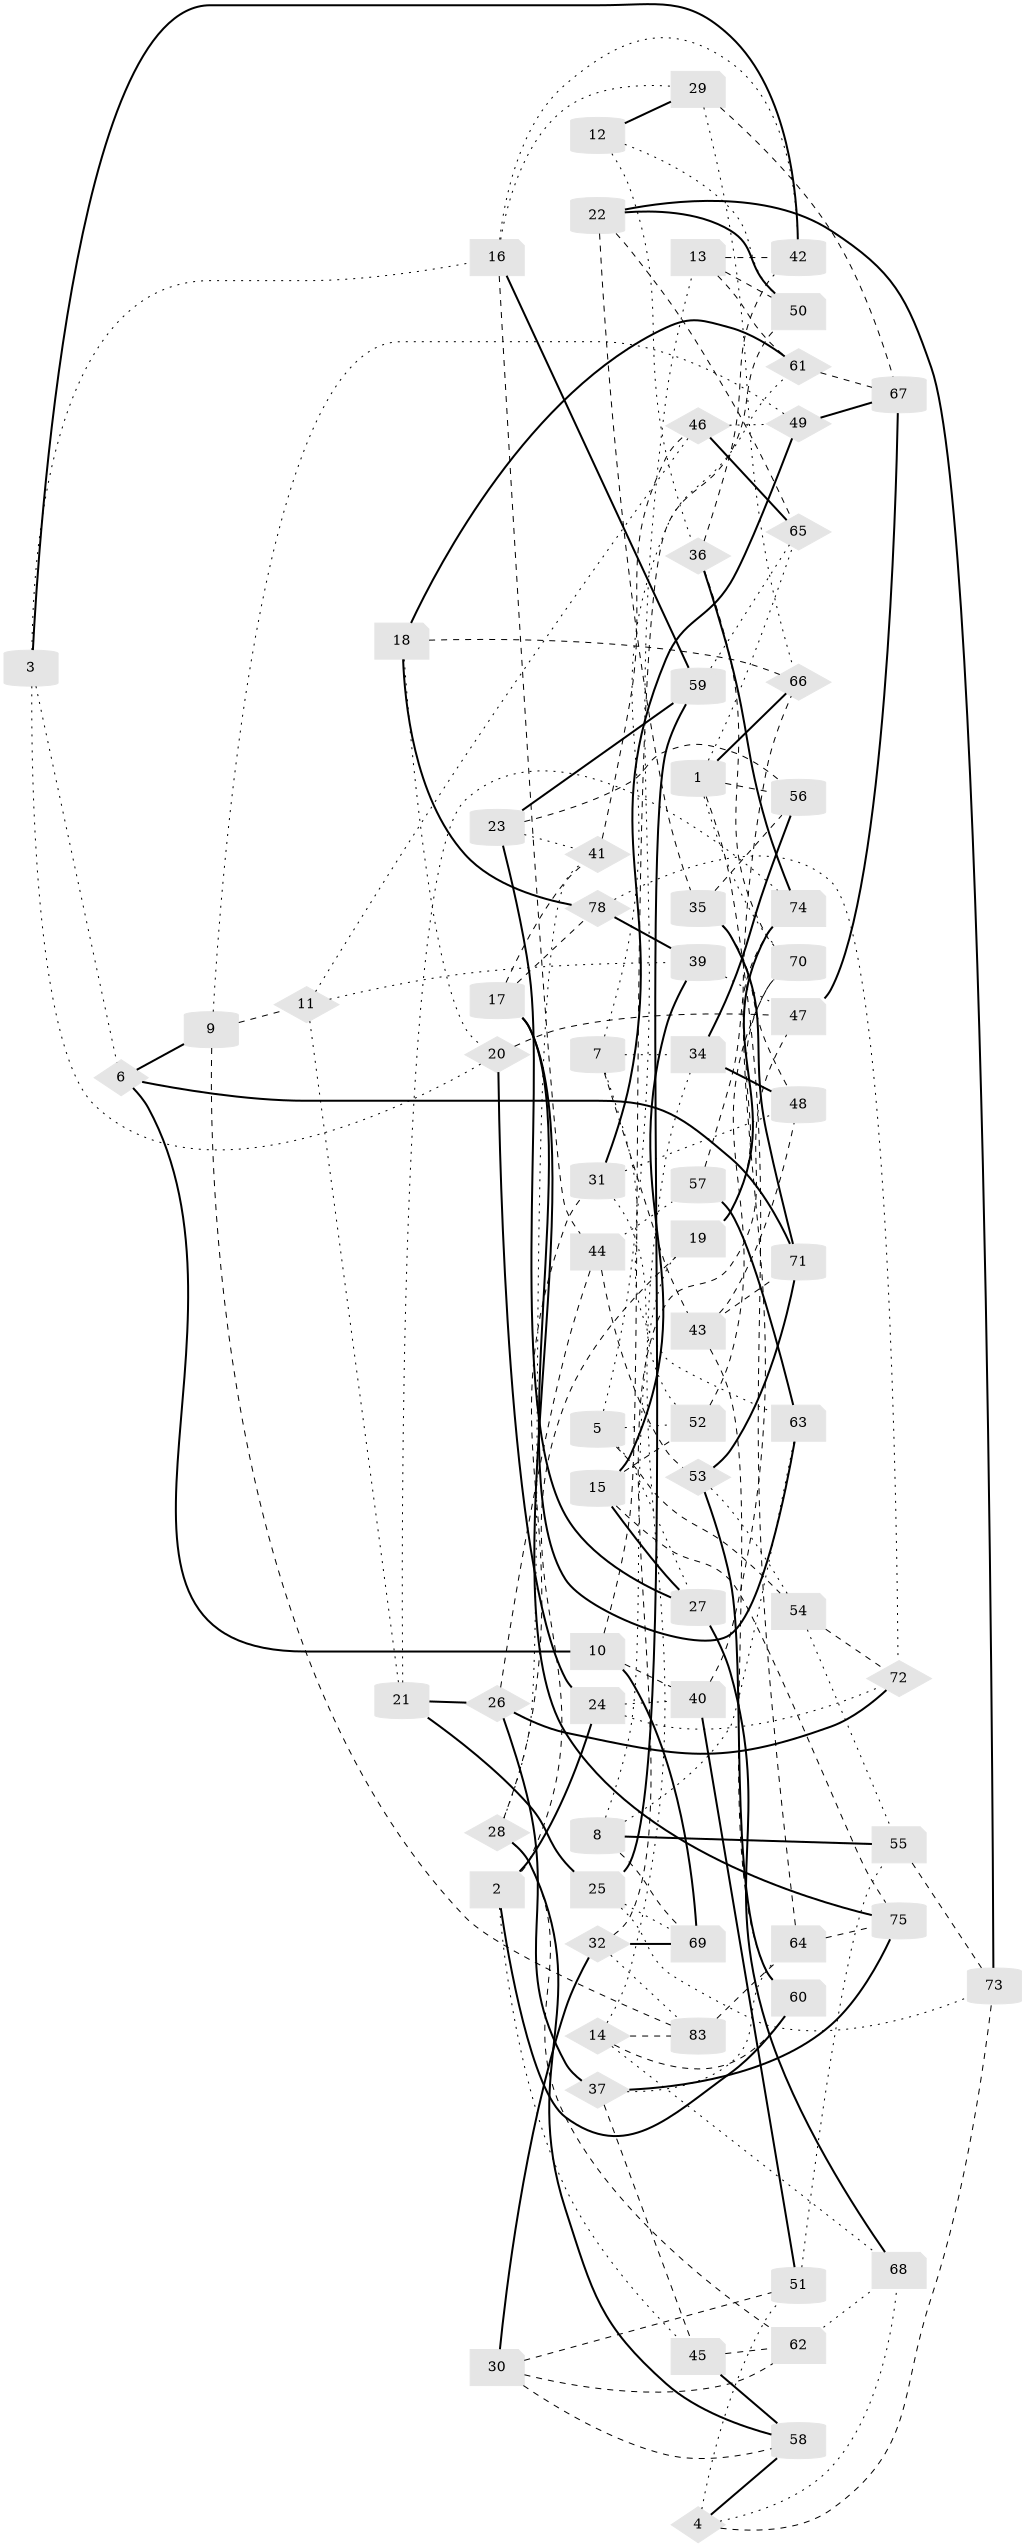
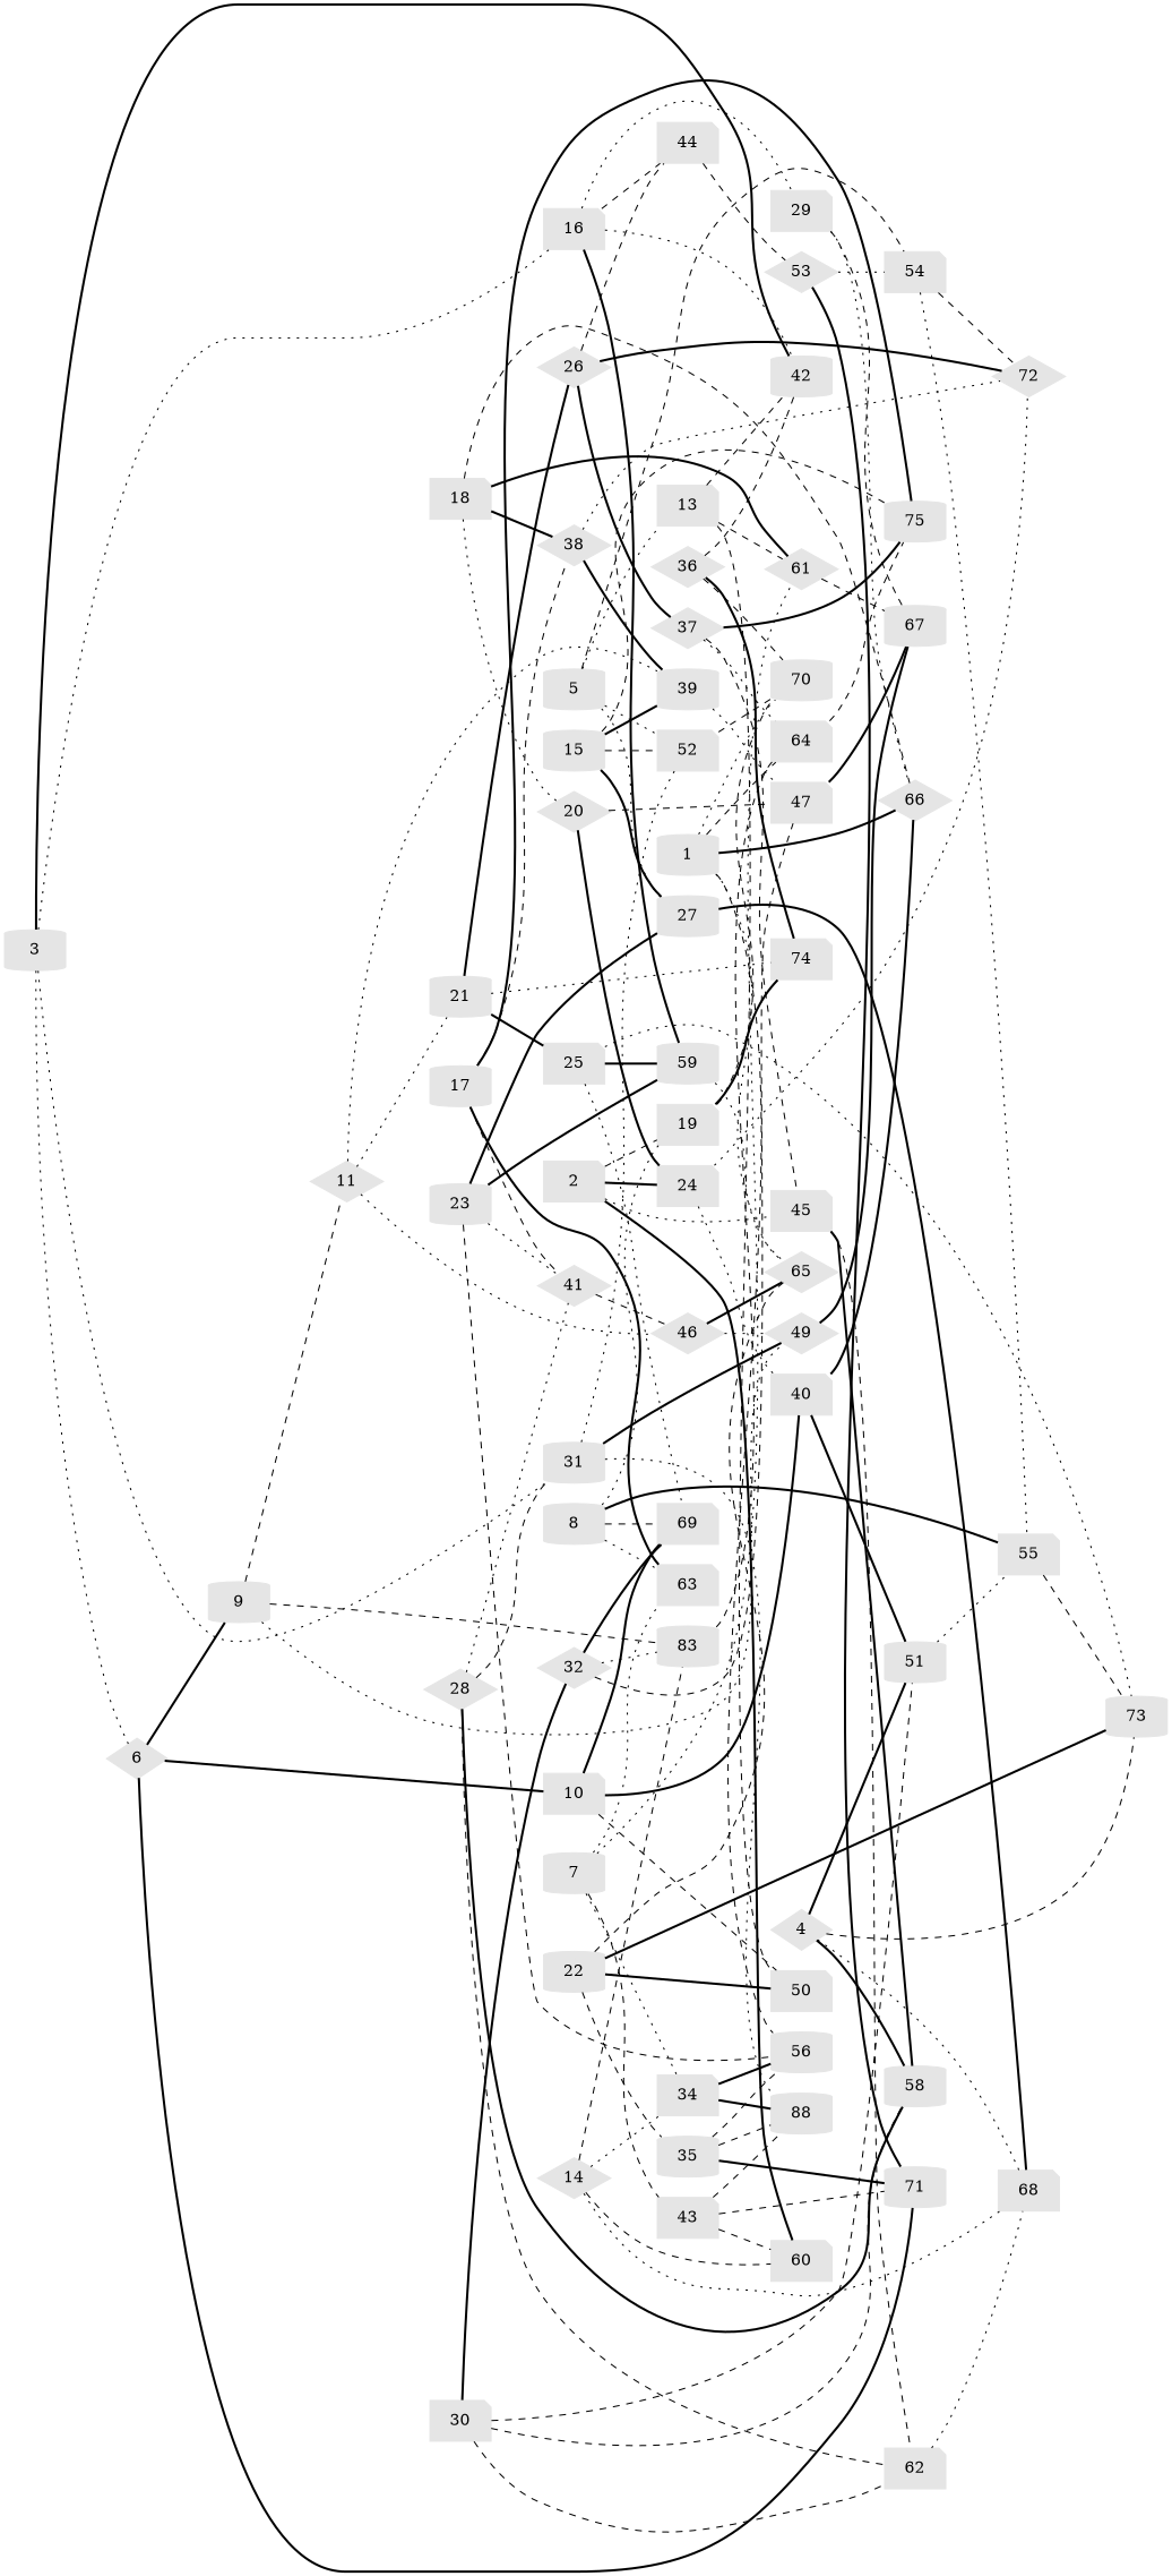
  graph {
    rankdir=LR
    node [color=gray90 shape=cylinder style=filled]
    edge [style=dashed]
    1
    56
    65 [shape=diamond]
    66 [shape=diamond]
    70
    64 [shape=note]
    2 [shape=note]
    19 [shape=note]
    24 [shape=note]
    45 [shape=note]
    60 [shape=note]
    74 [shape=note]
    40 [shape=note]
    72 [shape=diamond]
    58
    62 [shape=note]
    6 [shape=diamond]
    3
    16 [shape=note]
    20 [shape=diamond]
    42
    9
    10 [shape=note]
    71
    29 [shape=note]
    44 [shape=note]
    59
    47 [shape=note]
    4 [shape=diamond]
    51
    68 [shape=note]
    73
    55 [shape=note]
    13 [shape=note]
    5
    27
    52 [shape=note]
    54 [shape=note]
    61 [shape=diamond]
    50 [shape=note]
    11 [shape=diamond]
    n42 [label=83]
    49 [shape=diamond]
    69 [shape=note]
    34 [shape=note]
    7
    43 [shape=note]
    63 [shape=note]
-   48
+   48 [label=88]
    67
    8
    21
    39
    46 [shape=diamond]
    25 [shape=note]
    26 [shape=diamond]
-   12
    36 [shape=diamond]
    53 [shape=diamond]
-   57
    14 [shape=diamond]
    15
    75
    17
-   38 [shape=diamond label=78]
+   38 [shape=diamond]
    41 [shape=diamond]
    18 [shape=note]
    37 [shape=diamond]
    22
    35
    23
    28 [shape=diamond]
    31
    30 [shape=note]
    32 [shape=diamond]
    1 -- 56
    1 -- 65 [style=dotted]
    1 -- 66 [style=bold]
    1 -- 70 [style=dotted]
    1 -- 64
    64 -- 75
    2 -- 19
    2 -- 24 [style=bold]
    2 -- 45 [style=dotted]
    2 -- 60 [style=bold]
    19 -- 70
    19 -- 74 [style=bold]
    24 -- 40 [style=dotted]
    24 -- 72 [style=dotted]
    45 -- 58 [style=bold]
    45 -- 62
-   40 -- 66
+   40 -- 66 [style=bold]
    40 -- 51 [style=bold]
    62 -- 68 [style=dotted]
    6 -- 9 [style=bold]
    6 -- 10 [style=bold]
    6 -- 71 [style=bold]
    3 -- 6 [style=dotted]
    3 -- 16 [style=dotted]
-   3 -- 20 [style=dotted]
+   3 -- 31 [style=dotted]
    3 -- 42 [style=bold]
    16 -- 42 [style=dotted]
    16 -- 29 [style=dotted]
    16 -- 44
    16 -- 59 [style=bold]
    20 -- 24 [style=bold]
    20 -- 47
    9 -- 11
    9 -- n42
    9 -- 49 [style=dotted]
-   10 -- 40
+   10 -- 40 [style=bold]
    10 -- 50
    10 -- 69 [style=bold]
    29 -- 66 [style=dotted]
    29 -- 67
    44 -- 53
-   44 -- 57 [style=dotted]
    59 -- 65 [style=dotted]
    47 -- 67 [style=bold]
    4 -- 58 [style=bold]
-   4 -- 51 [style=dotted]
+   4 -- 51 [style=bold]
    4 -- 68 [style=dotted]
    4 -- 73
    51 -- 55 [style=dotted]
    55 -- 73
    13 -- 42
    13 -- 61
    13 -- 50
    5 -- 13 [style=dotted]
    5 -- 27 [style=dotted]
    5 -- 52 [style=dotted]
    5 -- 54
    27 -- 68 [style=bold]
    52 -- 70
    54 -- 72
    54 -- 55 [style=dotted]
    61 -- 67
    11 -- 21 [style=dotted]
    11 -- 39 [style=dotted]
    11 -- 46 [style=dotted]
    n42 -- 64
    49 -- 67 [style=bold]
    34 -- 56 [style=bold]
    34 -- 48 [style=bold]
    7 -- 61 [style=dotted]
    7 -- 34 [style=dotted]
    7 -- 43
    7 -- 63 [style=dotted]
    43 -- 60
    43 -- 71
    43 -- 48
    8 -- 19 [style=dotted]
    8 -- 55 [style=bold]
    8 -- 69
    8 -- 63 [style=dotted]
    21 -- 74 [style=dotted]
    21 -- 25 [style=bold]
    21 -- 26 [style=bold]
    39 -- 47 [style=dotted]
    46 -- 65 [style=bold]
    46 -- 49 [style=dotted]
    25 -- 59 [style=bold]
    25 -- 73 [style=dotted]
    25 -- 69 [style=dotted]
    26 -- 72 [style=bold]
    26 -- 44
    26 -- 37 [style=bold]
-   12 -- 29 [style=bold]
-   12 -- 50 [style=dotted]
-   12 -- 36 [style=dotted]
    36 -- 70
    36 -- 74 [style=bold]
    36 -- 42
-   53 -- 60 [style=bold]
    53 -- 71 [style=bold]
    53 -- 54 [style=dotted]
-   57 -- 74
-   57 -- 63 [style=bold]
    14 -- 60
    14 -- 68 [style=dotted]
    14 -- n42
    14 -- 34 [style=dotted]
    15 -- 27 [style=bold]
    15 -- 52
    15 -- 39 [style=bold]
    15 -- 75
    17 -- 63 [style=bold]
    17 -- 75 [style=bold]
    17 -- 38
    17 -- 41
    38 -- 72 [style=dotted]
    38 -- 39 [style=bold]
    41 -- 46
    18 -- 66
    18 -- 20 [style=dotted]
    18 -- 61 [style=bold]
    18 -- 38 [style=bold]
    37 -- 64 [style=dotted]
    37 -- 45
    37 -- 75 [style=bold]
    22 -- 65
    22 -- 73 [style=bold]
    22 -- 50 [style=bold]
    22 -- 35
    35 -- 56
    35 -- 71 [style=bold]
    35 -- 48
    23 -- 56
    23 -- 59 [style=bold]
    23 -- 27 [style=bold]
    23 -- 41 [style=dotted]
    28 -- 58 [style=bold]
    28 -- 62
    28 -- 41 [style=dotted]
    28 -- 31
    31 -- 52 [style=dotted]
    31 -- 49 [style=bold]
    31 -- 48 [style=dotted]
    30 -- 58
    30 -- 62
    30 -- 51
    30 -- 32 [style=bold]
    32 -- 47
    32 -- n42 [style=dotted]
    32 -- 69 [style=bold]
  }
